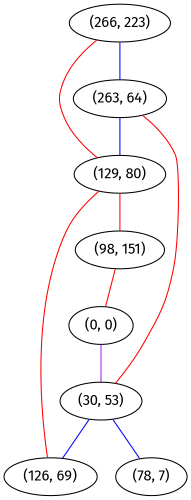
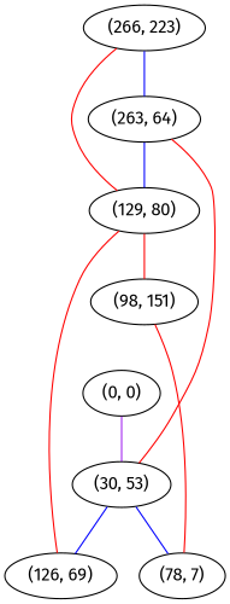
  graph {
    fontname="Fira Sans"
    node [fontname="Fira Sans"]
    edge [color=red fontname="Fira Sans" weight=1]
    "(266, 223)"
    "(263, 64)"
    "(129, 80)"
    n4 [label="(30, 53)"]
    "(98, 151)"
    "(126, 69)"
    "(0, 0)"
    n8 [label="(78, 7)"]
    "(266, 223)" -- "(263, 64)" [color=blue weight=3]
    "(266, 223)" -- "(129, 80)"
    "(263, 64)" -- "(129, 80)" [color=blue weight=3]
    "(263, 64)" -- n4
    "(129, 80)" -- "(98, 151)"
    "(129, 80)" -- "(126, 69)"
    n4 -- "(126, 69)" [color=blue weight=3]
    n4 -- n8 [color=blue weight=3]
-   "(98, 151)" -- "(0, 0)"
+   "(98, 151)" -- n8
    "(0, 0)" -- n4 [color=purple weight=4]
  }
